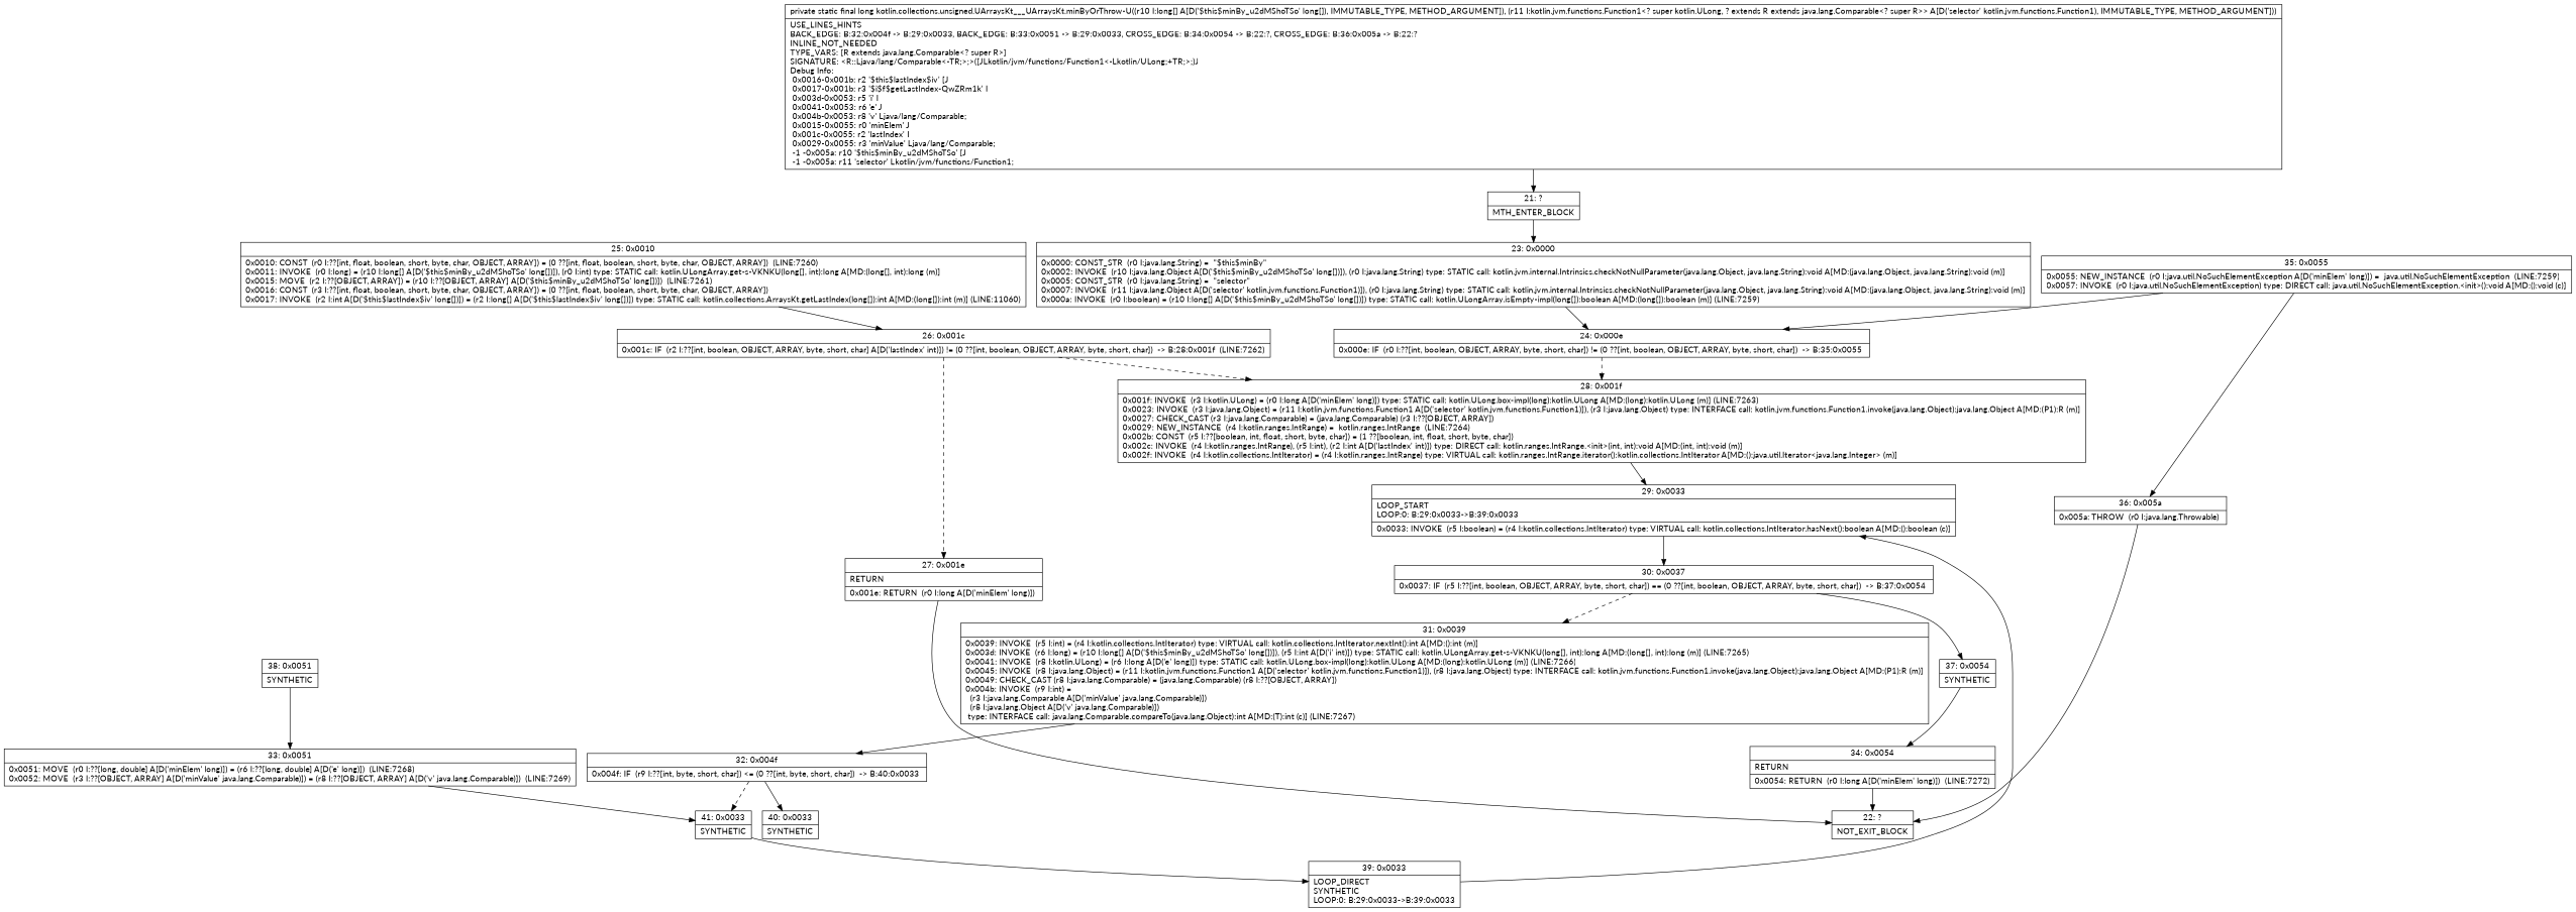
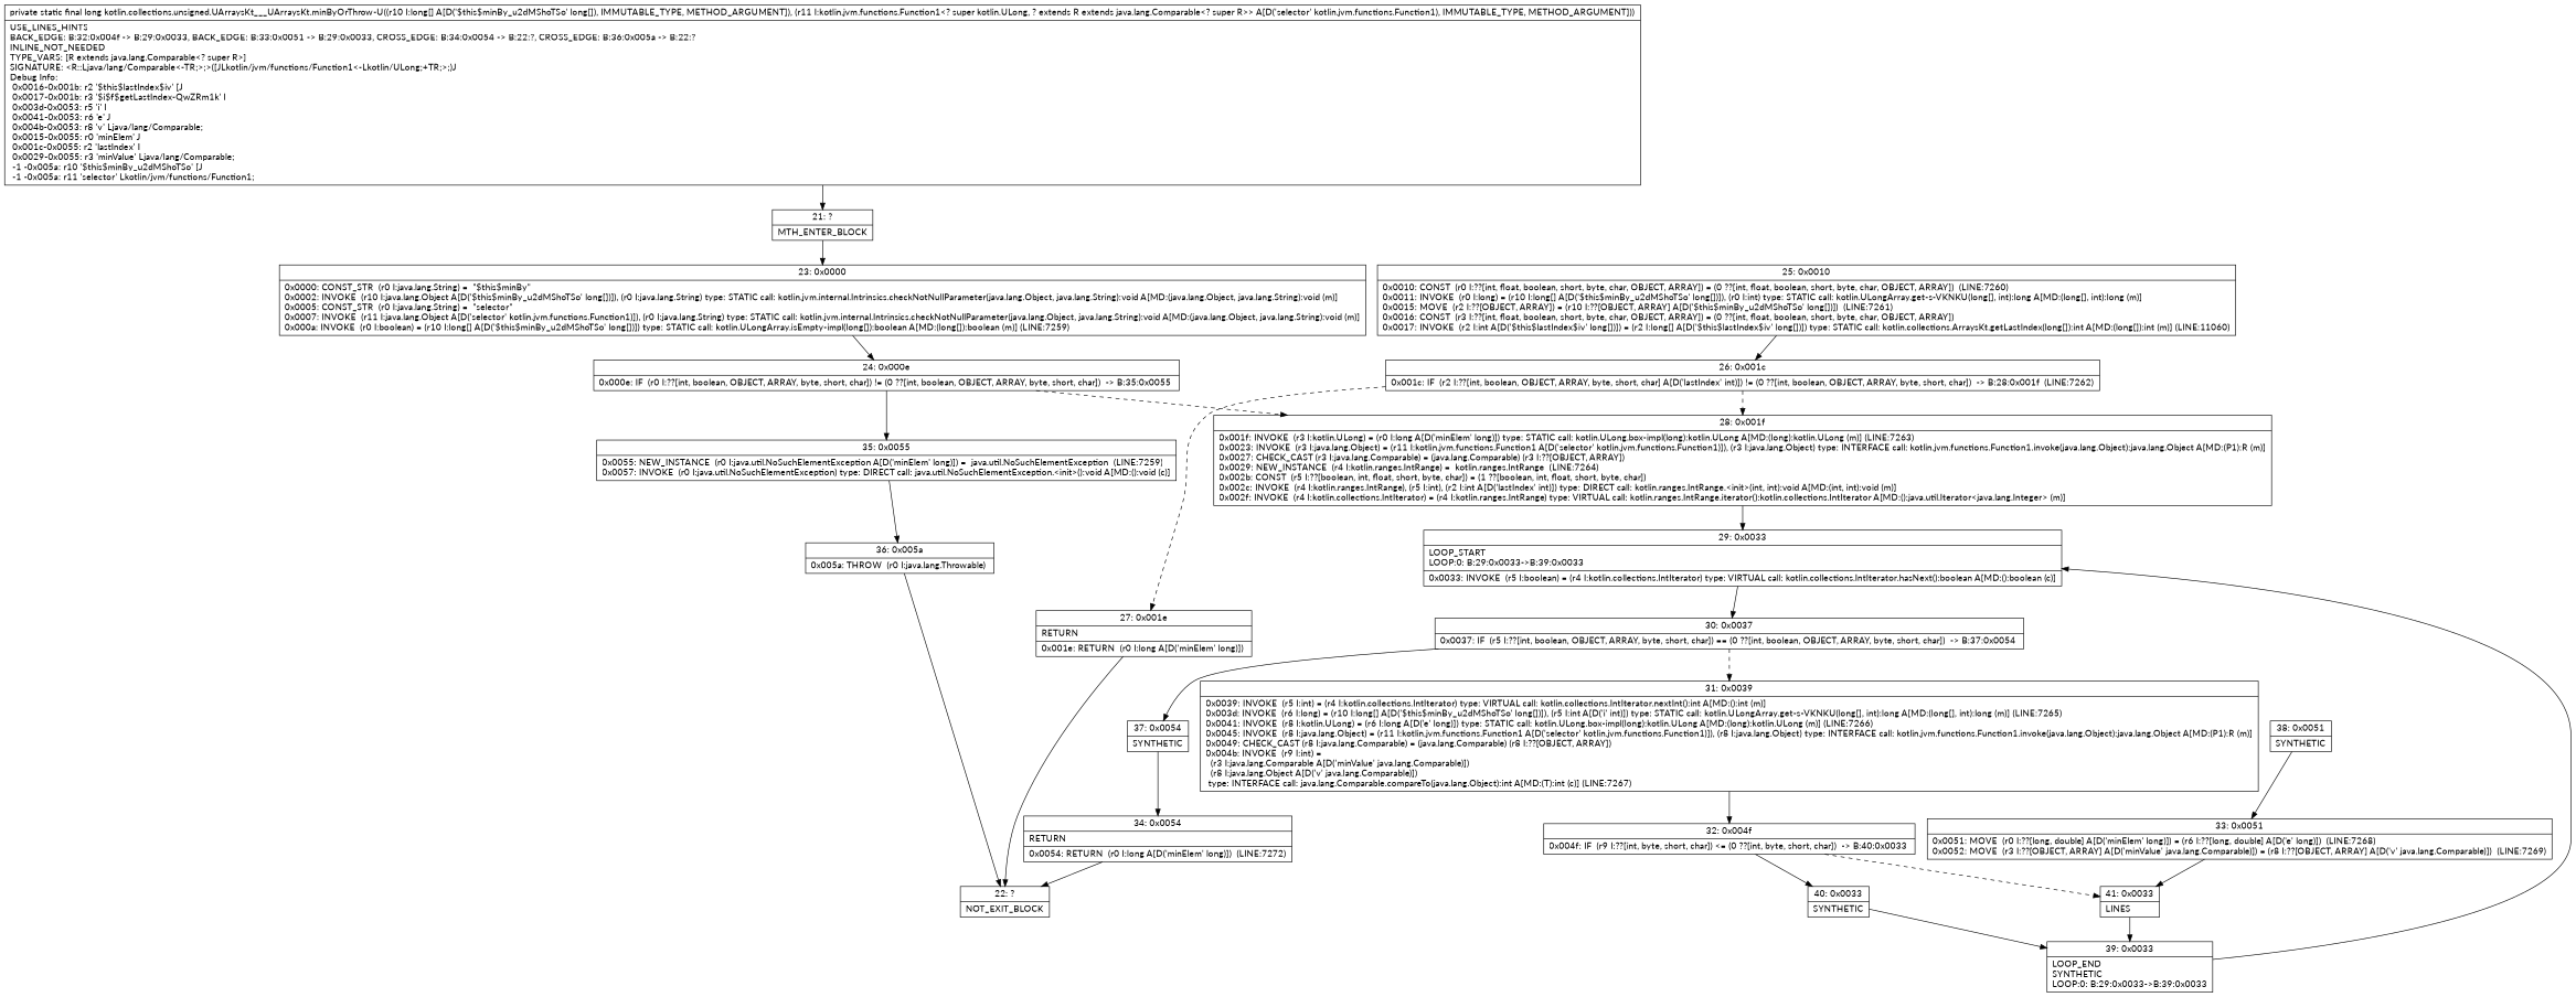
  digraph {
    fontname=Lato
    node [fontname=Lato shape=record]
    edge [fontname=Lato]
    n1 [label="{21\:\ ?|MTH_ENTER_BLOCK\l}"]
    n2 [label="{23\:\ 0x0000|0x0000: CONST_STR  (r0 I:java.lang.String) =  \"$this$minBy\" \l0x0002: INVOKE  (r10 I:java.lang.Object A[D('$this$minBy_u2dMShoTSo' long[])]), (r0 I:java.lang.String) type: STATIC call: kotlin.jvm.internal.Intrinsics.checkNotNullParameter(java.lang.Object, java.lang.String):void A[MD:(java.lang.Object, java.lang.String):void (m)]\l0x0005: CONST_STR  (r0 I:java.lang.String) =  \"selector\" \l0x0007: INVOKE  (r11 I:java.lang.Object A[D('selector' kotlin.jvm.functions.Function1)]), (r0 I:java.lang.String) type: STATIC call: kotlin.jvm.internal.Intrinsics.checkNotNullParameter(java.lang.Object, java.lang.String):void A[MD:(java.lang.Object, java.lang.String):void (m)]\l0x000a: INVOKE  (r0 I:boolean) = (r10 I:long[] A[D('$this$minBy_u2dMShoTSo' long[])]) type: STATIC call: kotlin.ULongArray.isEmpty\-impl(long[]):boolean A[MD:(long[]):boolean (m)] (LINE:7259)\l}"]
    n3 [label="{24\:\ 0x000e|0x000e: IF  (r0 I:??[int, boolean, OBJECT, ARRAY, byte, short, char]) != (0 ??[int, boolean, OBJECT, ARRAY, byte, short, char])  \-\> B:35:0x0055 \l}"]
    n4 [label="{35\:\ 0x0055|0x0055: NEW_INSTANCE  (r0 I:java.util.NoSuchElementException A[D('minElem' long)]) =  java.util.NoSuchElementException  (LINE:7259)\l0x0057: INVOKE  (r0 I:java.util.NoSuchElementException) type: DIRECT call: java.util.NoSuchElementException.\<init\>():void A[MD:():void (c)]\l}"]
    n5 [label="{28\:\ 0x001f|0x001f: INVOKE  (r3 I:kotlin.ULong) = (r0 I:long A[D('minElem' long)]) type: STATIC call: kotlin.ULong.box\-impl(long):kotlin.ULong A[MD:(long):kotlin.ULong (m)] (LINE:7263)\l0x0023: INVOKE  (r3 I:java.lang.Object) = (r11 I:kotlin.jvm.functions.Function1 A[D('selector' kotlin.jvm.functions.Function1)]), (r3 I:java.lang.Object) type: INTERFACE call: kotlin.jvm.functions.Function1.invoke(java.lang.Object):java.lang.Object A[MD:(P1):R (m)]\l0x0027: CHECK_CAST (r3 I:java.lang.Comparable) = (java.lang.Comparable) (r3 I:??[OBJECT, ARRAY]) \l0x0029: NEW_INSTANCE  (r4 I:kotlin.ranges.IntRange) =  kotlin.ranges.IntRange  (LINE:7264)\l0x002b: CONST  (r5 I:??[boolean, int, float, short, byte, char]) = (1 ??[boolean, int, float, short, byte, char]) \l0x002c: INVOKE  (r4 I:kotlin.ranges.IntRange), (r5 I:int), (r2 I:int A[D('lastIndex' int)]) type: DIRECT call: kotlin.ranges.IntRange.\<init\>(int, int):void A[MD:(int, int):void (m)]\l0x002f: INVOKE  (r4 I:kotlin.collections.IntIterator) = (r4 I:kotlin.ranges.IntRange) type: VIRTUAL call: kotlin.ranges.IntRange.iterator():kotlin.collections.IntIterator A[MD:():java.util.Iterator\<java.lang.Integer\> (m)]\l}"]
    n6 [label="{25\:\ 0x0010|0x0010: CONST  (r0 I:??[int, float, boolean, short, byte, char, OBJECT, ARRAY]) = (0 ??[int, float, boolean, short, byte, char, OBJECT, ARRAY])  (LINE:7260)\l0x0011: INVOKE  (r0 I:long) = (r10 I:long[] A[D('$this$minBy_u2dMShoTSo' long[])]), (r0 I:int) type: STATIC call: kotlin.ULongArray.get\-s\-VKNKU(long[], int):long A[MD:(long[], int):long (m)]\l0x0015: MOVE  (r2 I:??[OBJECT, ARRAY]) = (r10 I:??[OBJECT, ARRAY] A[D('$this$minBy_u2dMShoTSo' long[])])  (LINE:7261)\l0x0016: CONST  (r3 I:??[int, float, boolean, short, byte, char, OBJECT, ARRAY]) = (0 ??[int, float, boolean, short, byte, char, OBJECT, ARRAY]) \l0x0017: INVOKE  (r2 I:int A[D('$this$lastIndex$iv' long[])]) = (r2 I:long[] A[D('$this$lastIndex$iv' long[])]) type: STATIC call: kotlin.collections.ArraysKt.getLastIndex(long[]):int A[MD:(long[]):int (m)] (LINE:11060)\l}"]
    n7 [label="{26\:\ 0x001c|0x001c: IF  (r2 I:??[int, boolean, OBJECT, ARRAY, byte, short, char] A[D('lastIndex' int)]) != (0 ??[int, boolean, OBJECT, ARRAY, byte, short, char])  \-\> B:28:0x001f  (LINE:7262)\l}"]
    n8 [label="{36\:\ 0x005a|0x005a: THROW  (r0 I:java.lang.Throwable) \l}"]
    n9 [label="{27\:\ 0x001e|RETURN\l|0x001e: RETURN  (r0 I:long A[D('minElem' long)]) \l}"]
    n10 [label="{22\:\ ?|NOT_EXIT_BLOCK\l}"]
    n11 [label="{29\:\ 0x0033|LOOP_START\lLOOP:0: B:29:0x0033\-\>B:39:0x0033\l|0x0033: INVOKE  (r5 I:boolean) = (r4 I:kotlin.collections.IntIterator) type: VIRTUAL call: kotlin.collections.IntIterator.hasNext():boolean A[MD:():boolean (c)]\l}"]
    n12 [label="{30\:\ 0x0037|0x0037: IF  (r5 I:??[int, boolean, OBJECT, ARRAY, byte, short, char]) == (0 ??[int, boolean, OBJECT, ARRAY, byte, short, char])  \-\> B:37:0x0054 \l}"]
    n13 [label="{31\:\ 0x0039|0x0039: INVOKE  (r5 I:int) = (r4 I:kotlin.collections.IntIterator) type: VIRTUAL call: kotlin.collections.IntIterator.nextInt():int A[MD:():int (m)]\l0x003d: INVOKE  (r6 I:long) = (r10 I:long[] A[D('$this$minBy_u2dMShoTSo' long[])]), (r5 I:int A[D('i' int)]) type: STATIC call: kotlin.ULongArray.get\-s\-VKNKU(long[], int):long A[MD:(long[], int):long (m)] (LINE:7265)\l0x0041: INVOKE  (r8 I:kotlin.ULong) = (r6 I:long A[D('e' long)]) type: STATIC call: kotlin.ULong.box\-impl(long):kotlin.ULong A[MD:(long):kotlin.ULong (m)] (LINE:7266)\l0x0045: INVOKE  (r8 I:java.lang.Object) = (r11 I:kotlin.jvm.functions.Function1 A[D('selector' kotlin.jvm.functions.Function1)]), (r8 I:java.lang.Object) type: INTERFACE call: kotlin.jvm.functions.Function1.invoke(java.lang.Object):java.lang.Object A[MD:(P1):R (m)]\l0x0049: CHECK_CAST (r8 I:java.lang.Comparable) = (java.lang.Comparable) (r8 I:??[OBJECT, ARRAY]) \l0x004b: INVOKE  (r9 I:int) = \l  (r3 I:java.lang.Comparable A[D('minValue' java.lang.Comparable)])\l  (r8 I:java.lang.Object A[D('v' java.lang.Comparable)])\l type: INTERFACE call: java.lang.Comparable.compareTo(java.lang.Object):int A[MD:(T):int (c)] (LINE:7267)\l}"]
    n14 [label="{37\:\ 0x0054|SYNTHETIC\l}"]
    n15 [label="{32\:\ 0x004f|0x004f: IF  (r9 I:??[int, byte, short, char]) \<= (0 ??[int, byte, short, char])  \-\> B:40:0x0033 \l}"]
    n16 [label="{34\:\ 0x0054|RETURN\l|0x0054: RETURN  (r0 I:long A[D('minElem' long)])  (LINE:7272)\l}"]
    n17 [label="{40\:\ 0x0033|SYNTHETIC\l}"]
-   n18 [label="{41\:\ 0x0033|SYNTHETIC\l}"]
+   n18 [label="{41\:\ 0x0033|LINES\l}"]
    n19 [label="{38\:\ 0x0051|SYNTHETIC\l}"]
    n20 [label="{33\:\ 0x0051|0x0051: MOVE  (r0 I:??[long, double] A[D('minElem' long)]) = (r6 I:??[long, double] A[D('e' long)])  (LINE:7268)\l0x0052: MOVE  (r3 I:??[OBJECT, ARRAY] A[D('minValue' java.lang.Comparable)]) = (r8 I:??[OBJECT, ARRAY] A[D('v' java.lang.Comparable)])  (LINE:7269)\l}"]
-   n21 [label="{39\:\ 0x0033|LOOP_DIRECT\lSYNTHETIC\lLOOP:0: B:29:0x0033\-\>B:39:0x0033\l}"]
+   n21 [label="{39\:\ 0x0033|LOOP_END\lSYNTHETIC\lLOOP:0: B:29:0x0033\-\>B:39:0x0033\l}"]
    n22 [label="{private static final long kotlin.collections.unsigned.UArraysKt___UArraysKt.minByOrThrow\-U((r10 I:long[] A[D('$this$minBy_u2dMShoTSo' long[]), IMMUTABLE_TYPE, METHOD_ARGUMENT]), (r11 I:kotlin.jvm.functions.Function1\<? super kotlin.ULong, ? extends R extends java.lang.Comparable\<? super R\>\> A[D('selector' kotlin.jvm.functions.Function1), IMMUTABLE_TYPE, METHOD_ARGUMENT]))  | USE_LINES_HINTS\lBACK_EDGE: B:32:0x004f \-\> B:29:0x0033, BACK_EDGE: B:33:0x0051 \-\> B:29:0x0033, CROSS_EDGE: B:34:0x0054 \-\> B:22:?, CROSS_EDGE: B:36:0x005a \-\> B:22:?\lINLINE_NOT_NEEDED\lTYPE_VARS: [R extends java.lang.Comparable\<? super R\>]\lSIGNATURE: \<R::Ljava\/lang\/Comparable\<\-TR;\>;\>([JLkotlin\/jvm\/functions\/Function1\<\-Lkotlin\/ULong;+TR;\>;)J\lDebug Info:\l  0x0016\-0x001b: r2 '$this$lastIndex$iv' [J\l  0x0017\-0x001b: r3 '$i$f$getLastIndex\-QwZRm1k' I\l  0x003d\-0x0053: r5 'i' I\l  0x0041\-0x0053: r6 'e' J\l  0x004b\-0x0053: r8 'v' Ljava\/lang\/Comparable;\l  0x0015\-0x0055: r0 'minElem' J\l  0x001c\-0x0055: r2 'lastIndex' I\l  0x0029\-0x0055: r3 'minValue' Ljava\/lang\/Comparable;\l  \-1 \-0x005a: r10 '$this$minBy_u2dMShoTSo' [J\l  \-1 \-0x005a: r11 'selector' Lkotlin\/jvm\/functions\/Function1;\l}"]
    n1 -> n2
    n2 -> n3
-   n4 -> n3
+   n3 -> n4
    n3 -> n5 [style=dashed]
    n4 -> n8
    n5 -> n11
    n6 -> n7
    n7 -> n5 [style=dashed]
    n7 -> n9 [style=dashed]
    n8 -> n10
    n9 -> n10
    n11 -> n12
    n12 -> n13 [style=dashed]
    n12 -> n14
    n13 -> n15
    n14 -> n16
    n15 -> n17
    n15 -> n18 [style=dashed]
    n16 -> n10
+   n17 -> n21
    n18 -> n21
    n19 -> n20
    n20 -> n18
    n21 -> n11
    n22 -> n1
  }
